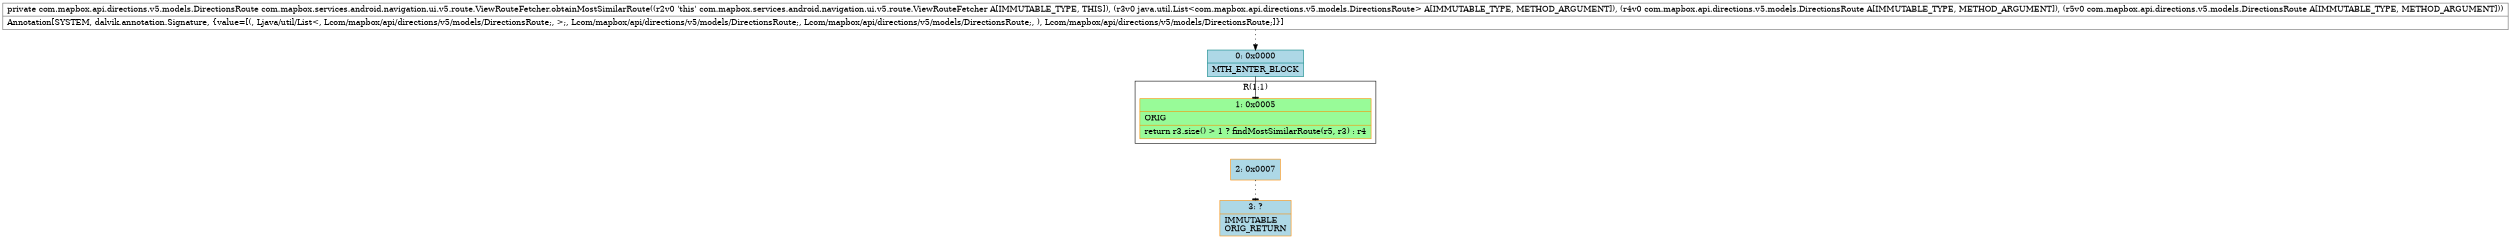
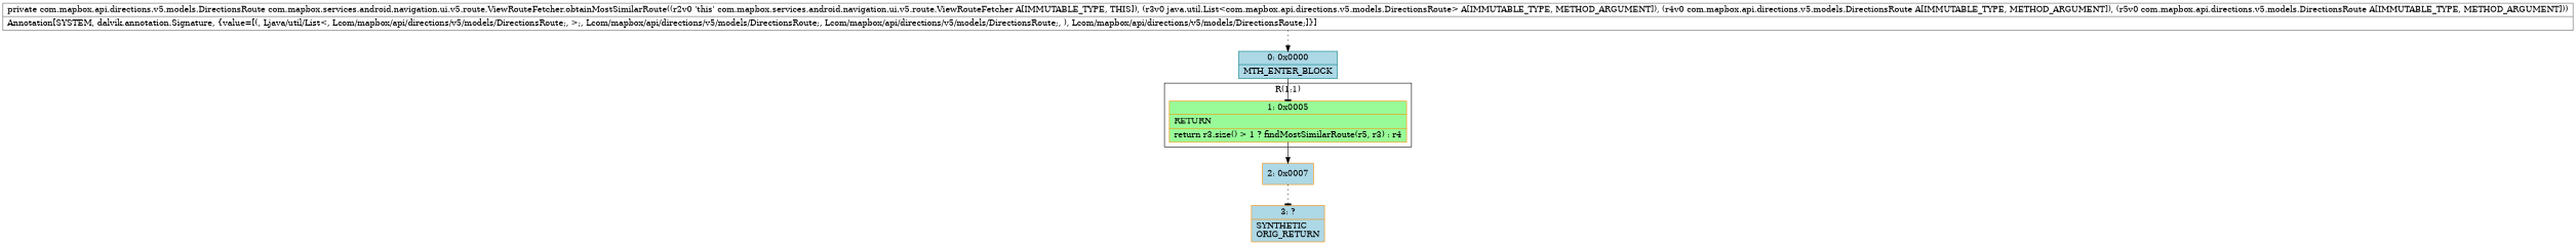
  digraph {
    node [color=darkorange fillcolor=lightblue shape=record style=filled]
    edge [arrowhead=normal style=solid]
-   n1 [fillcolor=palegreen label="{1\:\ 0x0005|ORIG\l|return r3.size() \> 1 ? findMostSimilarRoute(r5, r3) : r4\l}"]
+   n1 [fillcolor=palegreen label="{1\:\ 0x0005|RETURN\l|return r3.size() \> 1 ? findMostSimilarRoute(r5, r3) : r4\l}"]
    n2 [label="{2\:\ 0x0007}"]
-   n3 [label="{3\:\ ?|IMMUTABLE\lORIG_RETURN\l}"]
+   n3 [label="{3\:\ ?|SYNTHETIC\lORIG_RETURN\l}"]
    n4 [color=teal label="{0\:\ 0x0000|MTH_ENTER_BLOCK\l}"]
    n5 [color=gray40 fillcolor=white label="{private com.mapbox.api.directions.v5.models.DirectionsRoute com.mapbox.services.android.navigation.ui.v5.route.ViewRouteFetcher.obtainMostSimilarRoute((r2v0 'this' com.mapbox.services.android.navigation.ui.v5.route.ViewRouteFetcher A[IMMUTABLE_TYPE, THIS]), (r3v0 java.util.List\<com.mapbox.api.directions.v5.models.DirectionsRoute\> A[IMMUTABLE_TYPE, METHOD_ARGUMENT]), (r4v0 com.mapbox.api.directions.v5.models.DirectionsRoute A[IMMUTABLE_TYPE, METHOD_ARGUMENT]), (r5v0 com.mapbox.api.directions.v5.models.DirectionsRoute A[IMMUTABLE_TYPE, METHOD_ARGUMENT]))  | Annotation[SYSTEM, dalvik.annotation.Signature, \{value=[(, Ljava\/util\/List\<, Lcom\/mapbox\/api\/directions\/v5\/models\/DirectionsRoute;, \>;, Lcom\/mapbox\/api\/directions\/v5\/models\/DirectionsRoute;, Lcom\/mapbox\/api\/directions\/v5\/models\/DirectionsRoute;, ), Lcom\/mapbox\/api\/directions\/v5\/models\/DirectionsRoute;]\}]\l}"]
    subgraph cluster_1 {
      label="R(1:1)"
      n1
    }
+   n1 -> n2
    n2 -> n3 [arrowhead=tee style=dotted]
    n4 -> n1 [arrowhead=tee]
    n5 -> n4 [style=dotted]
  }
